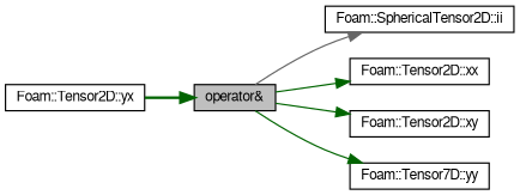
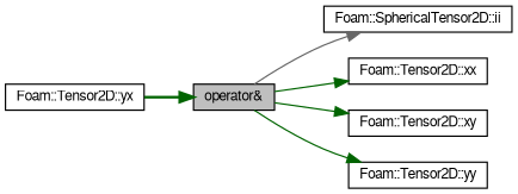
  digraph {
    rankdir=LR
    node [color=black fontname=FreeSans fontsize=10 shape=record]
    edge [color=darkgreen fontname=FreeSans fontsize=10 labelfontname=FreeSans labelfontsize=10 style=solid]
    n1 [fillcolor=grey75 fontcolor=black height=0.2 label="operator&" style=filled width=0.4]
    n2 [height=0.2 label="Foam::SphericalTensor2D::ii" width=0.4]
    n3 [height=0.2 label="Foam::Tensor2D::xx" width=0.4]
    n4 [height=0.2 label="Foam::Tensor2D::xy" width=0.4]
-   n5 [height=0.2 label="Foam::Tensor7D::yy" width=0.4]
+   n5 [height=0.2 label="Foam::Tensor2D::yy" width=0.4]
    n6 [height=0.2 label="Foam::Tensor2D::yx" width=0.4]
    n1 -> n2 [color=gray40]
    n1 -> n3
    n1 -> n4
    n1 -> n5
    n6 -> n1 [style=bold]
  }
